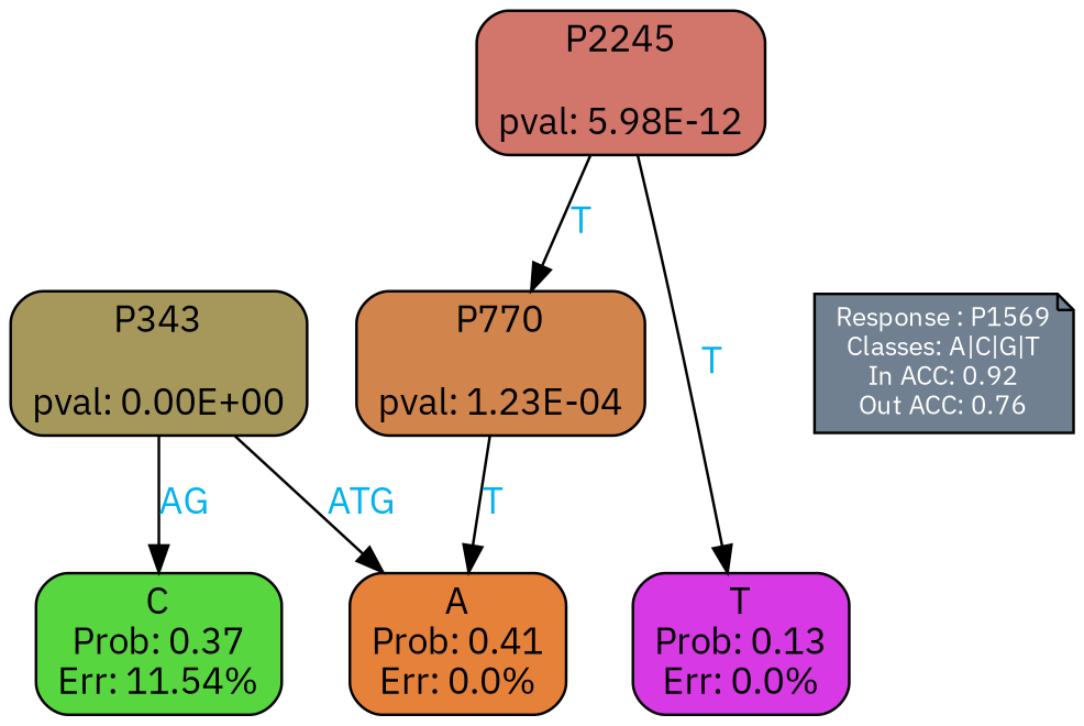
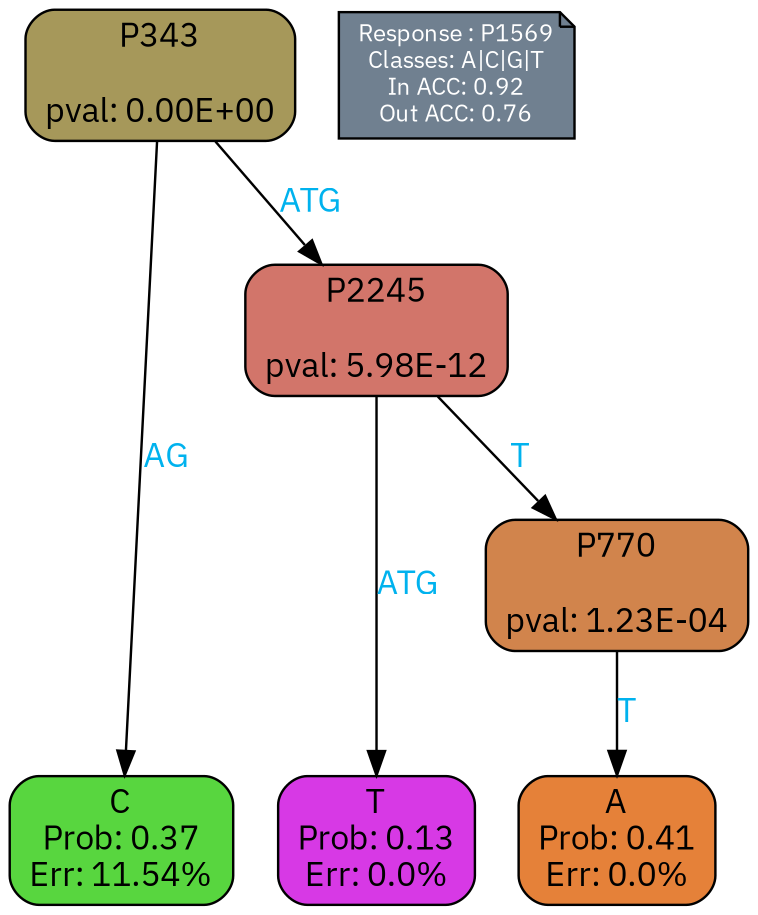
  digraph {
    fontname="IBM Plex Sans"
    ranksep=equally
    splines=polylines
    node [color=black fontname="IBM Plex Sans" shape=box style="filled, rounded"]
    edge [fontcolor=deepskyblue2 fontname="IBM Plex Sans"]
    n1 [fillcolor="#e58139" label="A\nProb: 0.41\nErr: 0.0%"]
    n2 [fillcolor="#d739e5" label="T\nProb: 0.13\nErr: 0.0%"]
    n3 [fillcolor="#58d63f" label="C\nProb: 0.37\nErr: 11.54%"]
    n4 [align=left fillcolor=slategray fontcolor=white fontsize=10 label="Response : P1569\nClasses: A|C|G|T\nIn ACC: 0.92\nOut ACC: 0.76\n" shape=note style=filled]
    n5 [fillcolor="#a6985a" label="P343\n\npval: 0.00E+00"]
    n6 [fillcolor="#d2756a" label="P2245\n\npval: 5.98E-12"]
    n7 [fillcolor="#d1844c" label="P770\n\npval: 1.23E-04"]
    subgraph sub_1 {
      rank=same
      n1
      n2
      n3
    }
    subgraph sub_2 {
      rank=same
      n4
      n5
    }
    n5 -> n3 [label=AG]
-   n5 -> n1 [label=ATG]
-   n6 -> n2 [label=T]
+   n5 -> n6 [label=ATG]
+   n6 -> n2 [label=ATG]
    n6 -> n7 [label=T]
    n7 -> n1 [label=T]
  }
